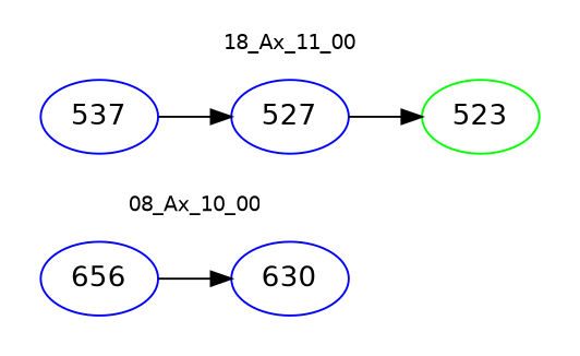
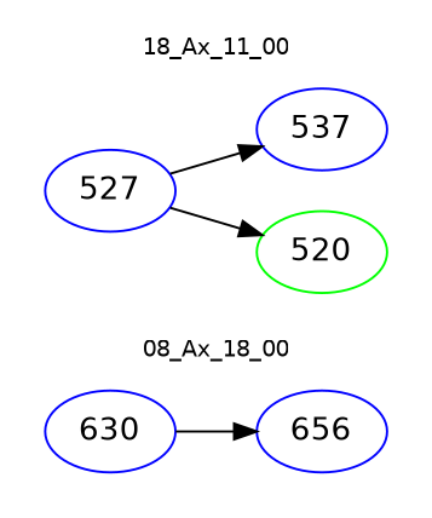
  digraph {
    fontname="DejaVu Sans"
    rankdir=LR
    node [color=blue fontname="DejaVu Sans"]
    edge [color=black fontname="DejaVu Sans"]
    n1 [label=630]
    n2 [label=656]
    n3 [label=527]
-   n4 [color=green label=523]
+   n4 [color=green label=520]
    n5 [label=537]
    subgraph cluster_1 {
      color=white
      fontsize=10
-     label="08_Ax_10_00"
+     label="08_Ax_18_00"
      n1
      n2
    }
    subgraph cluster_2 {
      color=white
      fontsize=10
      label="18_Ax_11_00"
      n3
      n4
      n5
    }
-   n2 -> n1
+   n1 -> n2
    n3 -> n4
-   n5 -> n3
+   n3 -> n5
  }
